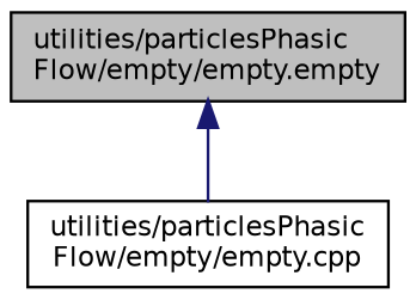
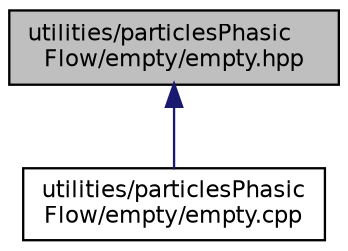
  digraph {
    node [color=black fontname=Helvetica fontsize=10 shape=record style=filled]
-   n1 [fillcolor=grey75 fontcolor=black height=0.2 label="utilities/particlesPhasic\lFlow/empty/empty.empty" width=0.4]
+   n1 [fillcolor=grey75 fontcolor=black height=0.2 label="utilities/particlesPhasic\lFlow/empty/empty.hpp" width=0.4]
    n2 [fillcolor=white height=0.2 label="utilities/particlesPhasic\lFlow/empty/empty.cpp" width=0.4]
    n1 -> n2 [color=midnightblue dir=back fontname=Helvetica fontsize=10 labelfontname=Helvetica labelfontsize=10 style=solid]
  }
